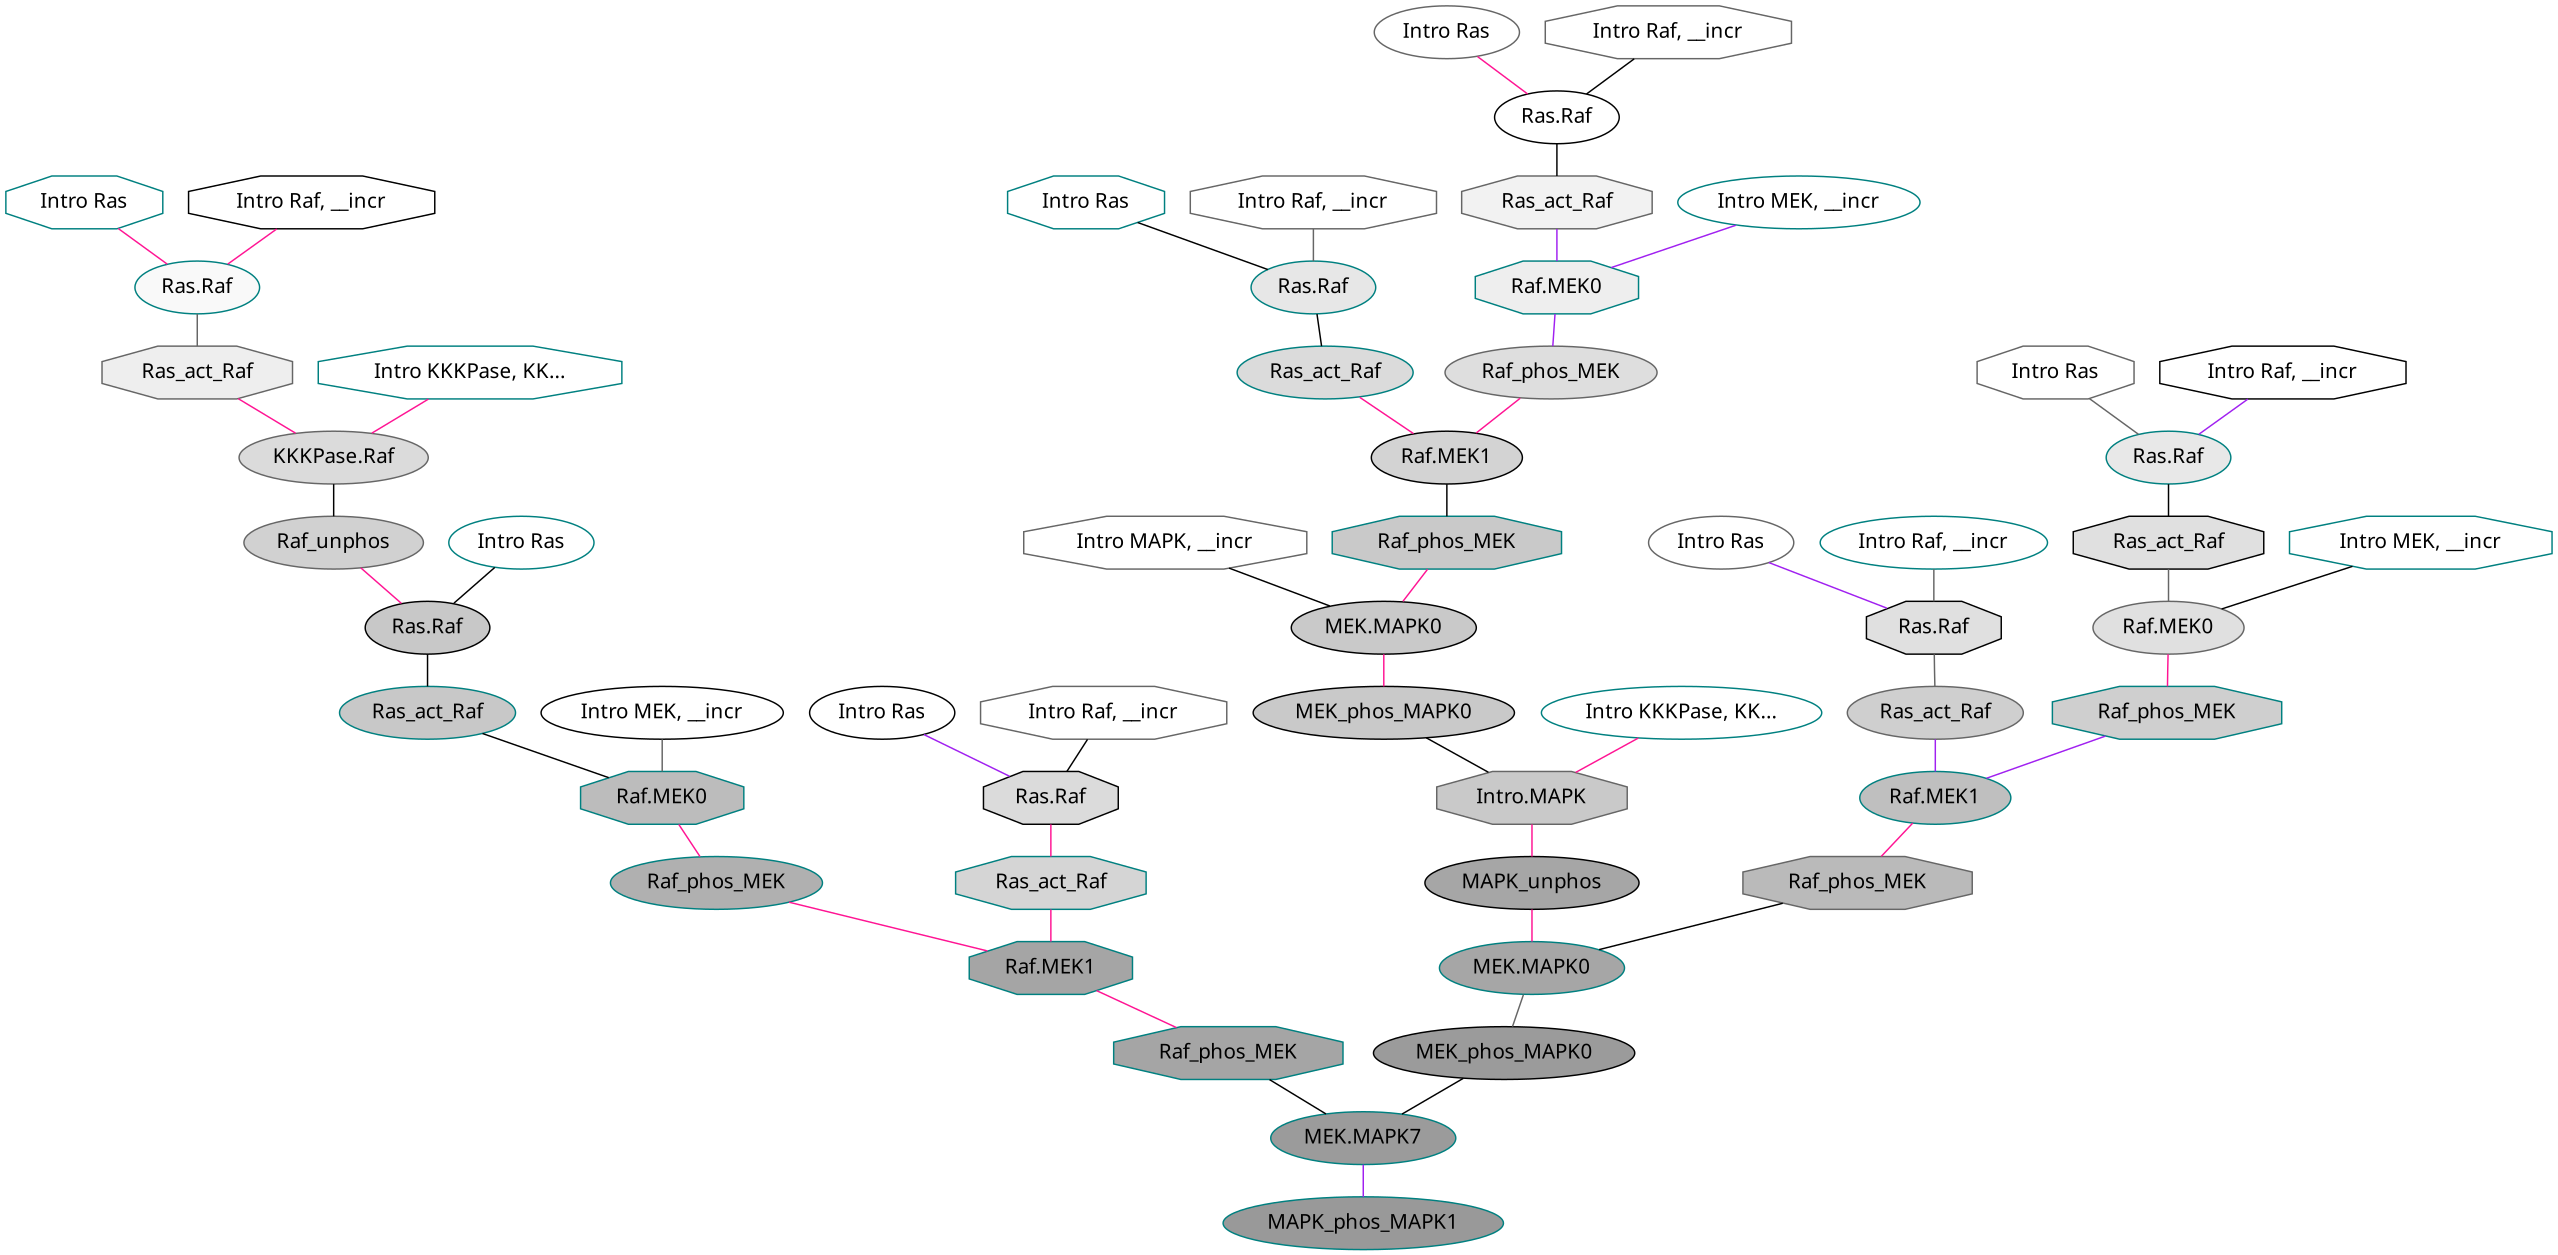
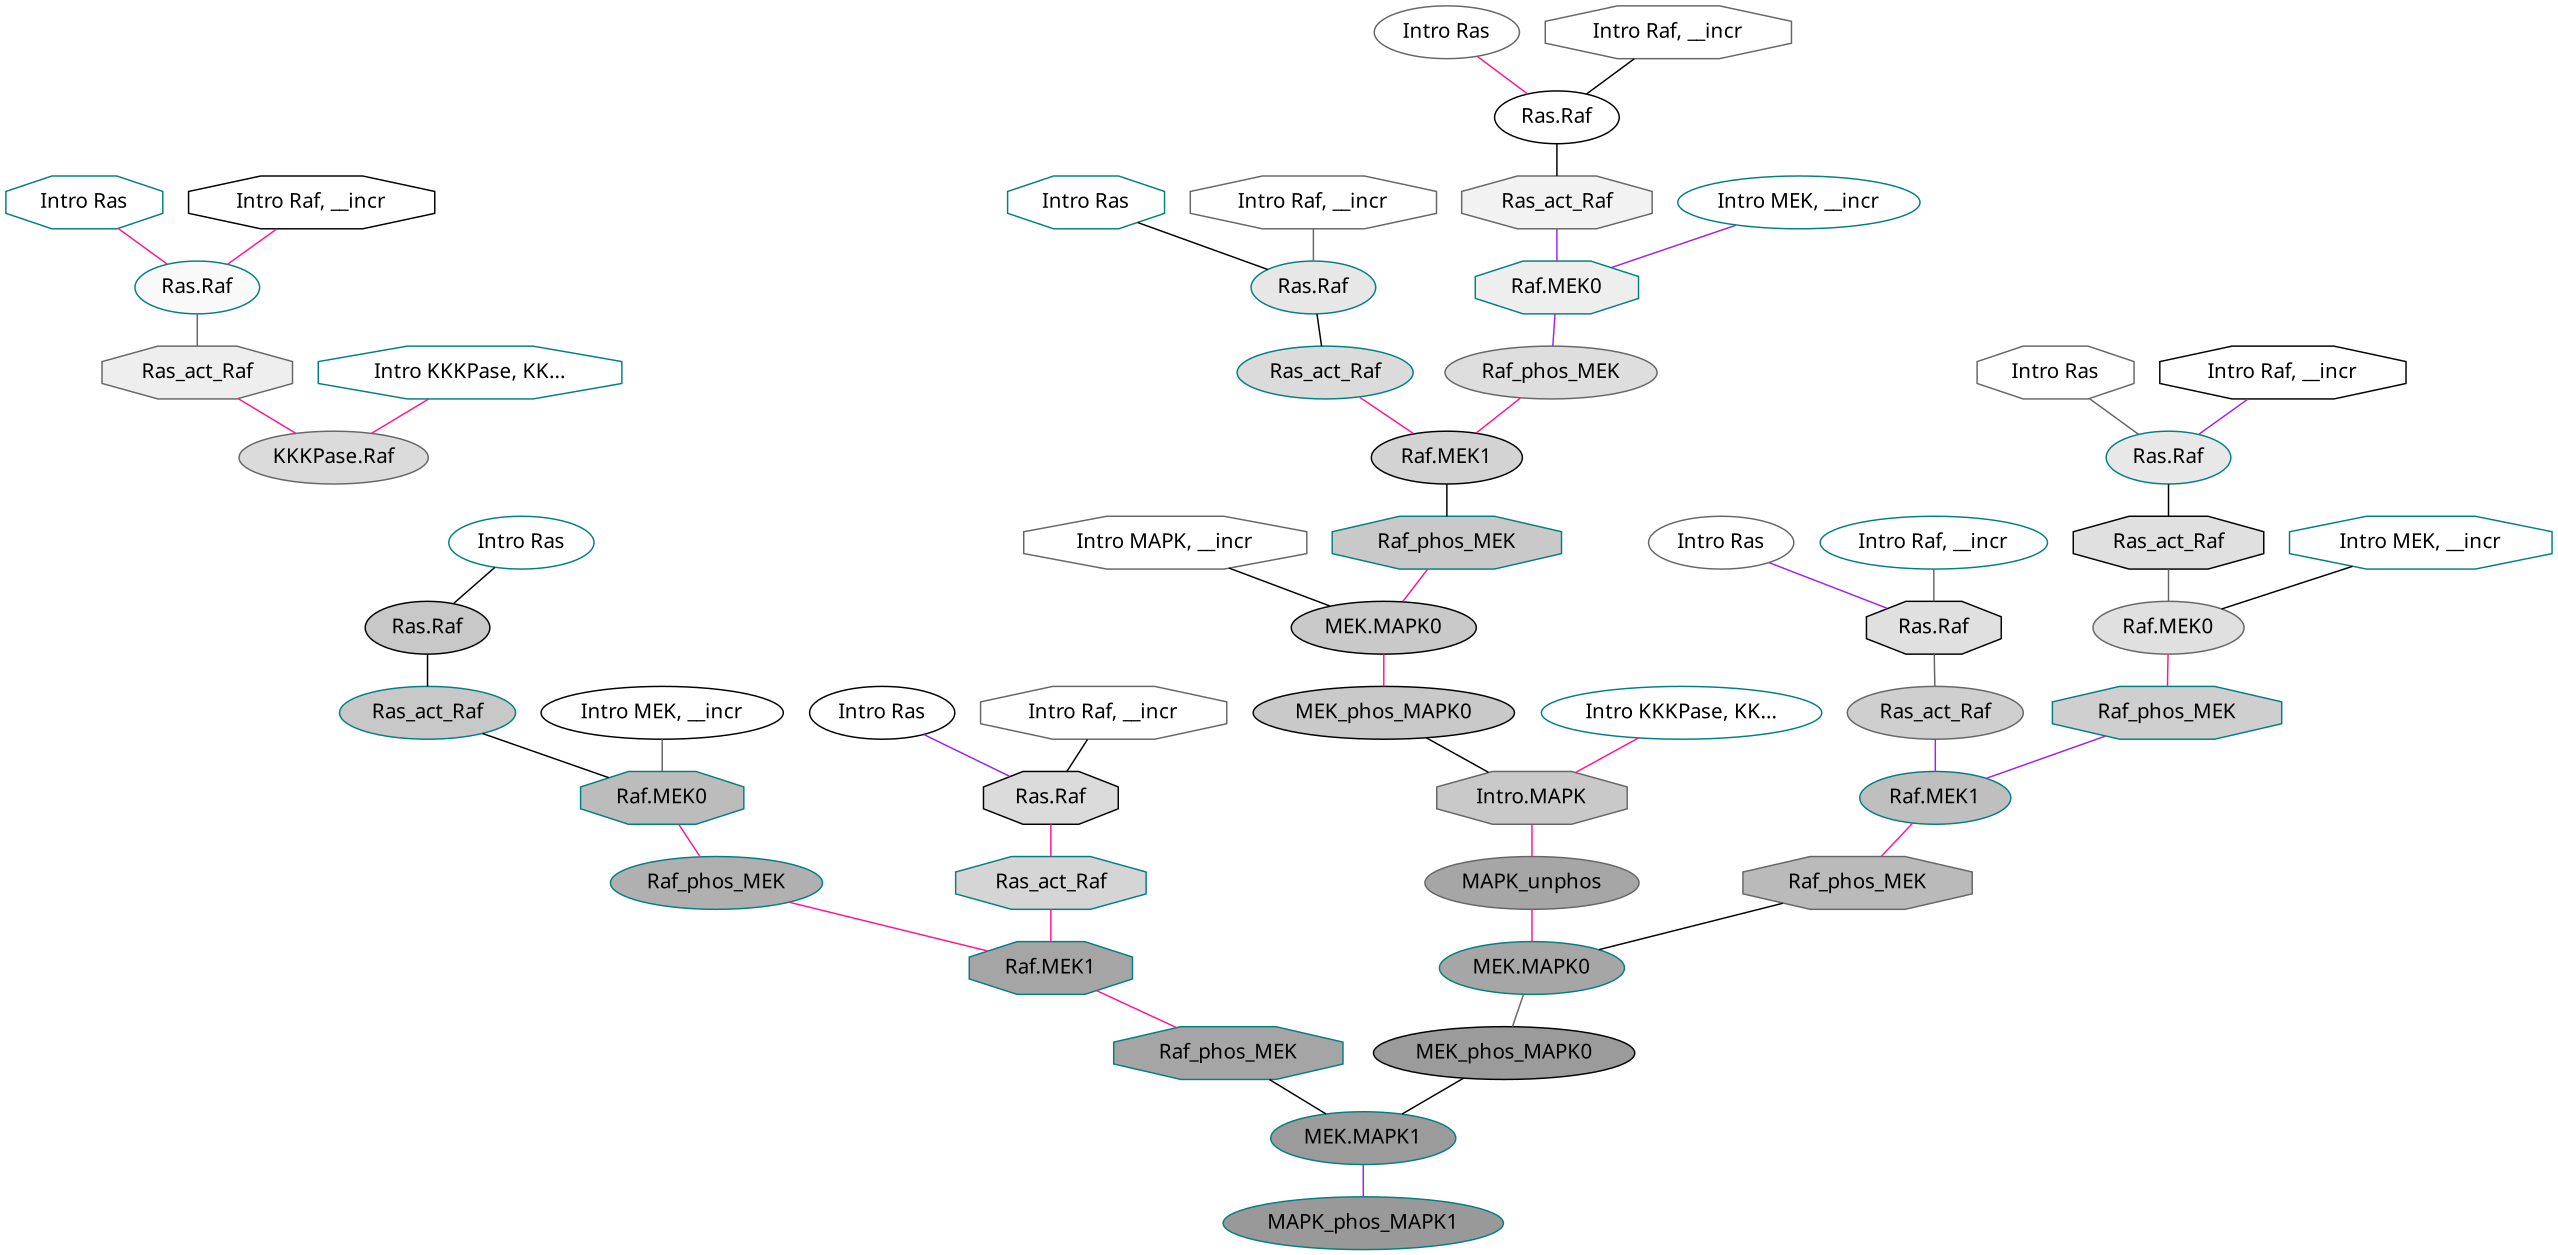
  digraph {
    rankdir=TB
    ranksep=0.30
    node [color=teal fillcolor="0.000 0.000 1.000" fontname="CMU Serif" shape=ellipse style=filled]
    edge [color=deeppink dir=none fontname="CMU Serif"]
    n1 [label="Intro Ras"]
    n2 [color=black fillcolor="0.000 0.000 0.785" label="Ras.Raf"]
    n3 [fillcolor="0.000 0.000 0.784" label=Ras_act_Raf]
    n4 [color=gray40 label="Intro Ras" shape=octagon]
    n5 [fillcolor="0.000 0.000 0.907" label="Ras.Raf"]
    n6 [color=black fillcolor="0.000 0.000 0.878" label=Ras_act_Raf shape=octagon]
    n7 [label="Intro Ras" shape=octagon]
    n8 [fillcolor="0.000 0.000 0.973" label="Ras.Raf"]
    n9 [color=gray40 fillcolor="0.000 0.000 0.933" label=Ras_act_Raf shape=octagon]
    n10 [label="Intro Ras" shape=octagon]
    n11 [fillcolor="0.000 0.000 0.905" label="Ras.Raf"]
    n12 [fillcolor="0.000 0.000 0.859" label=Ras_act_Raf]
    n13 [color=gray40 label="Intro Ras"]
    n14 [color=black label="Ras.Raf"]
    n15 [color=gray40 fillcolor="0.000 0.000 0.949" label=Ras_act_Raf shape=octagon]
    n16 [color=gray40 label="Intro Ras"]
    n17 [color=black fillcolor="0.000 0.000 0.878" label="Ras.Raf" shape=octagon]
    n18 [color=gray40 fillcolor="0.000 0.000 0.809" label=Ras_act_Raf]
    n19 [color=black label="Intro Ras"]
    n20 [color=black fillcolor="0.000 0.000 0.859" label="Ras.Raf" shape=octagon]
    n21 [fillcolor="0.000 0.000 0.835" label=Ras_act_Raf shape=octagon]
    n22 [color=gray40 label="Intro Raf, __incr" shape=octagon]
    n23 [color=gray40 label="Intro Raf, __incr" shape=octagon]
    n24 [color=black label="Intro Raf, __incr" shape=octagon]
    n25 [color=gray40 label="Intro Raf, __incr" shape=octagon]
    n26 [color=black label="Intro Raf, __incr" shape=octagon]
    n27 [label="Intro Raf, __incr"]
    n28 [color=black label="Intro MEK, __incr"]
    n29 [fillcolor="0.000 0.000 0.736" label="Raf.MEK0" shape=octagon]
    n30 [fillcolor="0.000 0.000 0.688" label=Raf_phos_MEK]
    n31 [label="Intro MEK, __incr"]
    n32 [fillcolor="0.000 0.000 0.933" label="Raf.MEK0" shape=octagon]
    n33 [color=gray40 fillcolor="0.000 0.000 0.869" label=Raf_phos_MEK]
    n34 [label="Intro MEK, __incr" shape=octagon]
    n35 [color=gray40 fillcolor="0.000 0.000 0.878" label="Raf.MEK0"]
    n36 [fillcolor="0.000 0.000 0.810" label=Raf_phos_MEK shape=octagon]
    n37 [color=gray40 label="Intro MAPK, __incr" shape=octagon]
    n38 [color=black fillcolor="0.000 0.000 0.788" label="MEK.MAPK0"]
    n39 [color=black fillcolor="0.000 0.000 0.786" label=MEK_phos_MAPK0]
    n40 [label="Intro KKKPase, KK..." shape=octagon]
    n41 [color=gray40 fillcolor="0.000 0.000 0.859" label="KKKPase.Raf"]
-   n42 [color=gray40 fillcolor="0.000 0.000 0.820" label=Raf_unphos]
    n43 [label="Intro KKKPase, KK..."]
    n44 [color=gray40 fillcolor="0.000 0.000 0.786" label="Intro.MAPK" shape=octagon]
-   n45 [color=black fillcolor="0.000 0.000 0.649" label=MAPK_unphos]
+   n45 [color=gray40 fillcolor="0.000 0.000 0.649" label=MAPK_unphos]
    n46 [color=black fillcolor="0.000 0.000 0.828" label="Raf.MEK1"]
    n47 [fillcolor="0.000 0.000 0.747" label="Raf.MEK1"]
    n48 [fillcolor="0.000 0.000 0.789" label=Raf_phos_MEK shape=octagon]
    n49 [fillcolor="0.000 0.000 0.648" label="Raf.MEK1" shape=octagon]
    n50 [fillcolor="0.000 0.000 0.645" label=Raf_phos_MEK shape=octagon]
    n51 [color=gray40 fillcolor="0.000 0.000 0.728" label=Raf_phos_MEK shape=octagon]
    n52 [fillcolor="0.000 0.000 0.649" label="MEK.MAPK0"]
    n53 [color=black fillcolor="0.000 0.000 0.609" label=MEK_phos_MAPK0]
-   n54 [fillcolor="0.000 0.000 0.609" label="MEK.MAPK7"]
+   n54 [fillcolor="0.000 0.000 0.609" label="MEK.MAPK1"]
    n55 [fillcolor="0.000 0.000 0.600" label=MAPK_phos_MAPK1]
    n1 -> n2 [color=black]
    n2 -> n3 [color=black]
    n3 -> n29 [color=black]
    n4 -> n5 [color=gray40]
    n5 -> n6 [color=black]
    n6 -> n35 [color=gray40]
    n7 -> n8
    n8 -> n9 [color=gray40]
    n9 -> n41
    n10 -> n11 [color=black]
    n11 -> n12 [color=black]
    n12 -> n46
    n13 -> n14
    n14 -> n15 [color=black]
    n15 -> n32 [color=purple]
    n16 -> n17 [color=purple]
    n17 -> n18 [color=gray40]
    n18 -> n47 [color=purple]
    n19 -> n20 [color=purple]
    n20 -> n21
    n21 -> n49
    n22 -> n14 [color=black]
    n23 -> n20 [color=black]
    n24 -> n5 [color=purple]
    n25 -> n11 [color=gray40]
    n26 -> n8
    n27 -> n17 [color=gray40]
    n28 -> n29 [color=gray40]
    n29 -> n30
    n30 -> n49
    n31 -> n32 [color=purple]
    n32 -> n33 [color=purple]
    n33 -> n46
    n34 -> n35 [color=black]
    n35 -> n36
    n36 -> n47 [color=purple]
    n37 -> n38 [color=black]
    n38 -> n39
    n39 -> n44 [color=black]
    n40 -> n41
-   n41 -> n42 [color=black]
-   n42 -> n2
    n43 -> n44
    n44 -> n45
    n45 -> n52
    n46 -> n48 [color=black]
    n47 -> n51
    n48 -> n38
    n49 -> n50
    n50 -> n54 [color=black]
    n51 -> n52 [color=black]
    n52 -> n53 [color=gray40]
    n53 -> n54 [color=black]
    n54 -> n55 [color=purple]
  }
